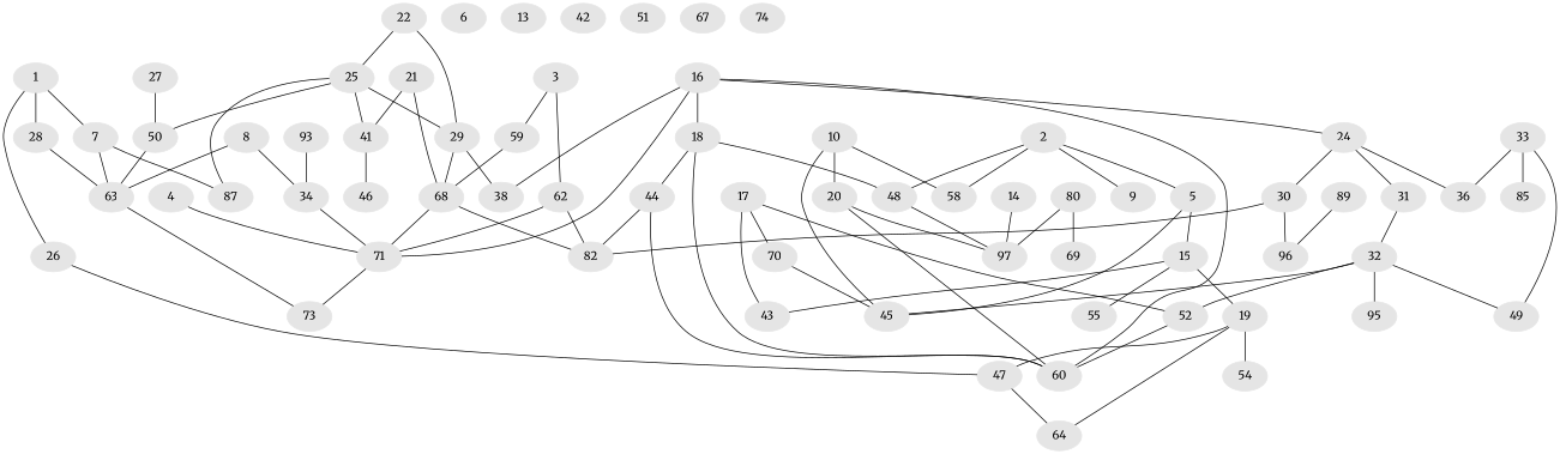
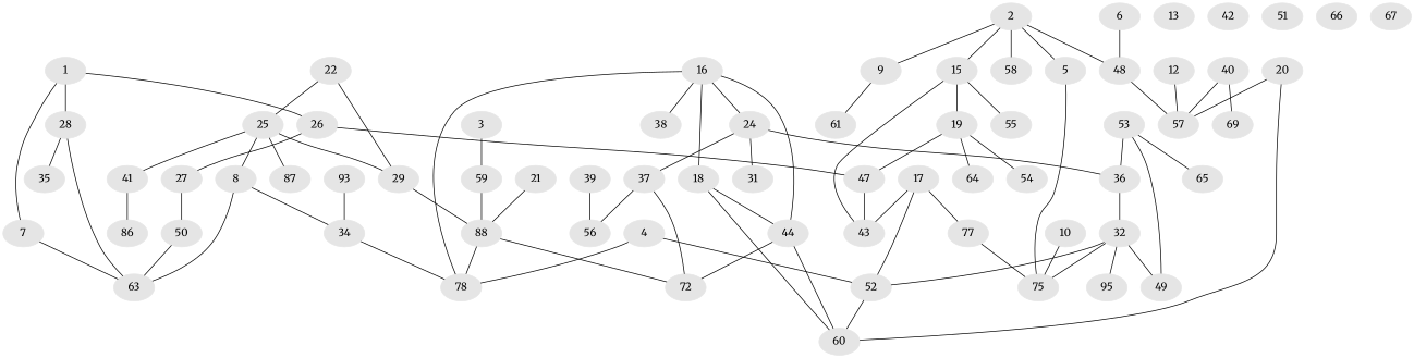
  graph {
    fontname=Merriweather
    node [color=gray90 fontname=Merriweather style=filled]
    edge [fontname=Merriweather]
    1
    7
    26
    28
    n5 [label=87]
    63
    47
    27
+   35
    2
    5
    9
    48
    58
    15
-   75 [label=45]
-   57 [label=97]
+   75
+   61
+   57
    3
    59
-   62
-   68
-   71
-   72 [label=82]
+   68 [label=88]
+   71 [label=78]
+   72
    4
    52
    60
-   73
    19
    43
    55
    6
    8
    34
    10
    20
    n37 [label=93]
-   30
-   56 [label=96]
+   30 [label=37]
+   56
    54
    64
    13
-   14
+   14 [label=12]
    16
    18
    24
    38
    44
    31
    36
    17
-   70
+   70 [label=77]
    21
    41
-   46
+   46 [label=86]
    22
    25
    29
    50
    32
    n61 [label=95]
    49
-   33
-   65 [label=85]
-   39 [label=89]
-   40 [label=80]
+   33 [label=53]
+   65
+   39
+   40
    69
    42
    51
+   66
    67
-   74
    1 -- 7
    1 -- 26
    1 -- 28
-   7 -- n5
    7 -- 63
    26 -- 47
+   26 -- 27
    28 -- 63
-   63 -- 73
-   47 -- 64
+   28 -- 35
+   47 -- 43
    27 -- 50
    2 -- 5
    2 -- 9
    2 -- 48
    2 -- 58
-   5 -- 15
+   2 -- 15
    5 -- 75
+   9 -- 61
    48 -- 57
    15 -- 19
    15 -- 43
    15 -- 55
    3 -- 59
-   3 -- 62
    59 -- 68
-   62 -- 71
-   62 -- 72
    68 -- 71
    68 -- 72
-   71 -- 73
    4 -- 71
+   4 -- 52
    52 -- 60
    19 -- 47
    19 -- 54
    19 -- 64
    8 -- 63
    8 -- 34
    34 -- 71
-   10 -- 58
    10 -- 75
-   10 -- 20
    20 -- 57
    20 -- 60
    n37 -- 34
    30 -- 72
    30 -- 56
    14 -- 57
    16 -- 71
-   16 -- 60
+   16 -- 44
    16 -- 18
    16 -- 24
    16 -- 38
-   18 -- 48
+   6 -- 48
    18 -- 60
    18 -- 44
    24 -- 30
    24 -- 31
    24 -- 36
    44 -- 72
    44 -- 60
-   31 -- 32
+   36 -- 32
    17 -- 52
    17 -- 43
    17 -- 70
    70 -- 75
    21 -- 68
-   21 -- 41
    41 -- 46
    22 -- 25
    22 -- 29
    25 -- n5
    25 -- 41
    25 -- 29
-   25 -- 50
+   25 -- 8
    29 -- 68
-   29 -- 38
    50 -- 63
    32 -- 75
    32 -- 52
    32 -- n61
    32 -- 49
    33 -- 36
    33 -- 49
    33 -- 65
    39 -- 56
    40 -- 57
    40 -- 69
  }
